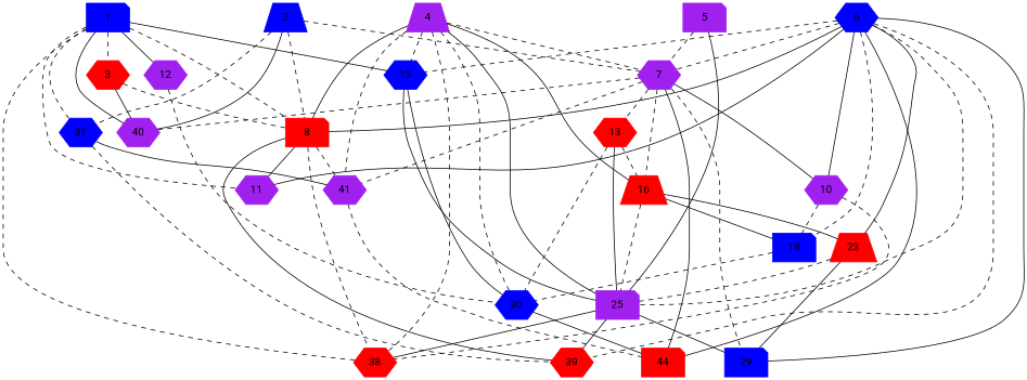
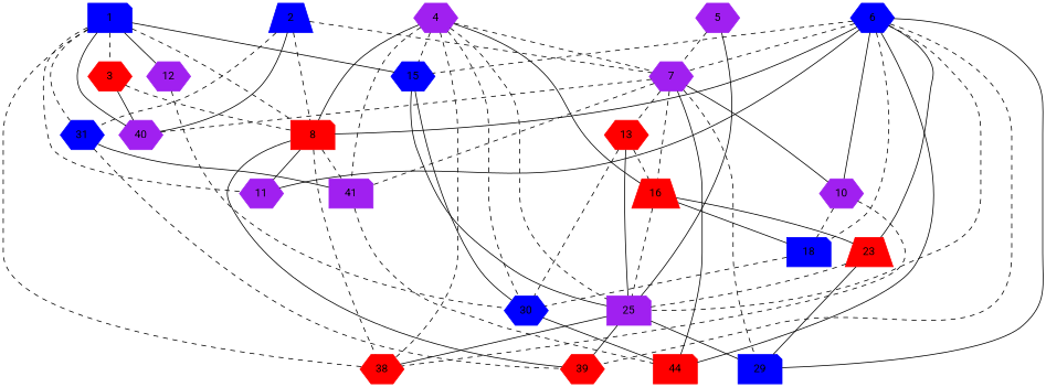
  graph {
    fontname=Roboto
    node [color=purple fontname=Roboto shape=hexagon style=filled]
    edge [fontname=Roboto style=dashed]
    1 [color=blue shape=note super="+46+21+35"]
    3 [color=red]
    8 [color=red shape=note super="+32+28+9"]
    11
    12
    15 [color=blue super="+48"]
    31 [color=blue]
    38 [color=red super="+50"]
    40
    39 [color=red]
-   41
+   41 [shape=note]
    30 [color=blue super="+42"]
    25 [shape=note super="+27+26"]
    7 [super="+19+37+24"]
    16 [color=red shape=trapezium super="+49"]
    10
    29 [color=blue shape=note]
    44 [color=red shape=note]
    13 [color=red]
    2 [color=blue shape=trapezium]
-   4 [shape=trapezium super="+14+20"]
-   5 [shape=note]
+   4 [super="+14+20"]
+   5
    18 [color=blue shape=note]
    23 [color=red shape=trapezium]
    6 [color=blue super="+17+22"]
    1 -- 3 [weight=2]
    1 -- 8
    1 -- 11 [weight=2]
    1 -- 12 [style=solid weight=3]
    1 -- 15 [style=solid weight=2]
    1 -- 31
    1 -- 38 [weight=2]
    1 -- 40 [style=solid]
    3 -- 8
    3 -- 40 [style=solid]
    8 -- 11 [style=solid]
    8 -- 38
    8 -- 39 [style=solid]
    8 -- 41
    12 -- 30
    15 -- 30 [style=solid]
    15 -- 25 [style=solid]
    31 -- 39
    31 -- 41 [style=solid]
    41 -- 44
    30 -- 44 [style=solid]
    25 -- 38 [style=solid]
    25 -- 39 [style=solid]
    25 -- 29 [style=solid]
    7 -- 40
    7 -- 41
    7 -- 16
    7 -- 10 [style=solid]
    7 -- 29
    7 -- 44 [style=solid]
    7 -- 13
    16 -- 25
    16 -- 18 [style=solid]
    16 -- 23 [style=solid]
    10 -- 38
    10 -- 18
    13 -- 30
    13 -- 25 [style=solid]
    13 -- 16
    2 -- 8
    2 -- 31
    2 -- 40 [style=solid]
    2 -- 7
    4 -- 8 [style=solid weight=3]
    4 -- 15
    4 -- 38
    4 -- 41
    4 -- 30
-   4 -- 25 [style=solid]
+   4 -- 25
    4 -- 7
    4 -- 16 [style=solid]
    5 -- 25 [style=solid]
    5 -- 7
    18 -- 30
    23 -- 25
    23 -- 29 [style=solid]
    6 -- 8 [style=solid weight=2]
    6 -- 11 [style=solid]
    6 -- 15
    6 -- 39
    6 -- 25
    6 -- 7
    6 -- 10 [style=solid]
    6 -- 29 [style=solid]
    6 -- 44 [style=solid]
    6 -- 18
    6 -- 23 [style=solid]
  }
